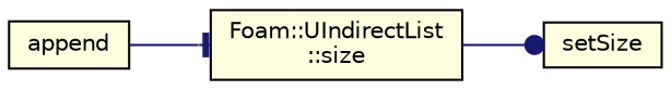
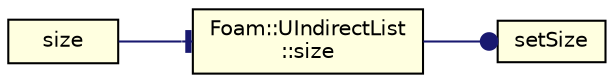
  digraph {
    rankdir=LR
    node [color=black fillcolor=lightyellow fontname=Helvetica fontsize=10 shape=record style=filled]
    edge [color=midnightblue fontname=Helvetica fontsize=10 labelfontname=Helvetica labelfontsize=10 style=solid]
-   n1 [fontcolor=black height=0.2 label=append width=0.4]
+   n1 [fontcolor=black height=0.2 label=size width=0.4]
    n2 [height=0.2 label="Foam::UIndirectList\l::size" width=0.4]
    n3 [height=0.2 label=setSize width=0.4]
    n1 -> n2 [arrowhead=tee]
    n2 -> n3 [arrowhead=dot]
  }
